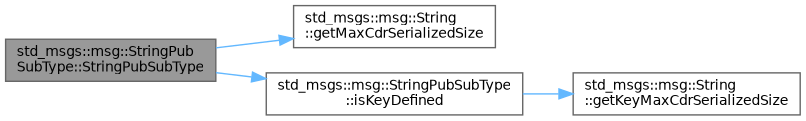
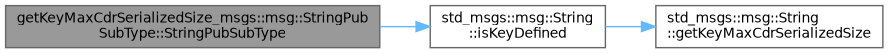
  digraph {
    rankdir=LR
    node [color=grey40 fillcolor=white fontname=Helvetica fontsize=10 shape=box style=filled]
    edge [color=steelblue1 fontname=Helvetica fontsize=10 labelfontname=Helvetica labelfontsize=10 style=solid]
-   n1 [color=gray40 fillcolor=grey60 fontcolor=black height=0.2 label="std_msgs::msg::StringPub\lSubType::StringPubSubType" width=0.4]
-   n2 [height=0.2 label="std_msgs::msg::String\l::getMaxCdrSerializedSize" width=0.4]
-   n3 [height=0.2 label="std_msgs::msg::StringPubSubType\l::isKeyDefined" width=0.4]
+   n1 [color=gray40 fillcolor=grey60 fontcolor=black height=0.2 label="getKeyMaxCdrSerializedSize_msgs::msg::StringPub\lSubType::StringPubSubType" width=0.4]
+   n3 [height=0.2 label="std_msgs::msg::String\l::isKeyDefined" width=0.4]
    n4 [height=0.2 label="std_msgs::msg::String\l::getKeyMaxCdrSerializedSize" width=0.4]
-   n1 -> n2
    n1 -> n3
    n3 -> n4
  }
